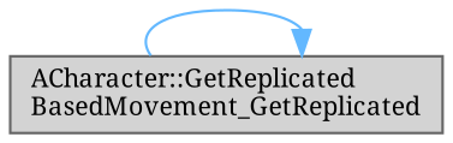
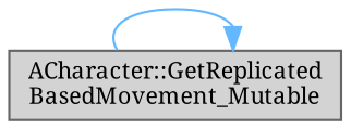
  digraph {
    rankdir=LR
    fontname="Noto Serif"
-   n1 [color=gray40 fillcolor=lightgrey fontcolor=black fontname="Noto Serif" fontsize=10 height=0.2 label="ACharacter::GetReplicated\lBasedMovement_GetReplicated" shape=box style=filled width=0.4]
+   n1 [color=gray40 fillcolor=lightgrey fontcolor=black fontname="Noto Serif" fontsize=10 height=0.2 label="ACharacter::GetReplicated\lBasedMovement_Mutable" shape=box style=filled width=0.4]
    n1 -> n1 [color=steelblue1 fontname="Noto Serif" fontsize=10 labelfontname=Helvetica labelfontsize=10 style=solid]
  }
